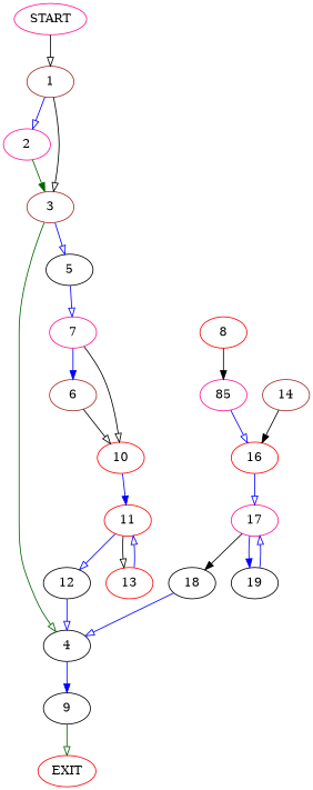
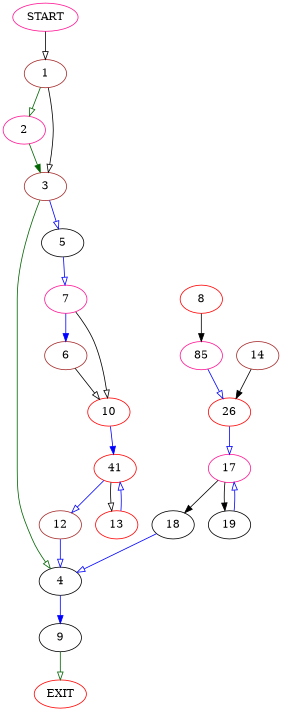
  digraph {
    node [color=red]
    edge [arrowhead=onormal color=blue]
    n1 [color=deeppink label=START]
    1 [color=brown]
    2 [color=deeppink]
    3 [color=brown]
    n5 [label=EXIT]
    4 [color=black]
    5 [color=black]
    9 [color=black]
    7 [color=deeppink]
    n10 [color=deeppink label=85]
    8
    6 [color=brown]
    10
-   11
+   11 [label=41]
    14 [color=brown]
-   16
-   12 [color=black]
+   16 [label=26]
+   12 [color=brown]
    13
    17 [color=deeppink]
    18 [color=black]
    19 [color=black]
    n1 -> 1 [color=black]
-   1 -> 2
+   1 -> 2 [color=darkgreen]
    1 -> 3 [color=black]
    2 -> 3 [arrowhead=normal color=darkgreen]
    3 -> 4 [color=darkgreen]
    3 -> 5
    4 -> 9 [arrowhead=normal]
    5 -> 7
    9 -> n5 [color=darkgreen]
    7 -> 6 [arrowhead=normal]
    7 -> 10 [color=black]
    n10 -> 16
    8 -> n10 [arrowhead=normal color=black]
    6 -> 10 [color=black]
    10 -> 11 [arrowhead=normal]
    11 -> 12
    11 -> 13 [color=black]
    14 -> 16 [arrowhead=normal color=black]
    16 -> 17
    12 -> 4
    13 -> 11
    17 -> 18 [arrowhead=normal color=black]
-   17 -> 19 [arrowhead=normal]
+   17 -> 19 [arrowhead=normal color=black]
    18 -> 4
    19 -> 17
  }
